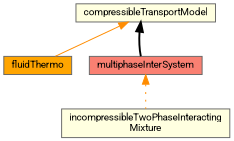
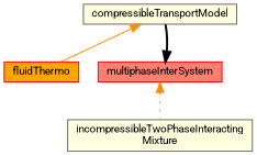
  digraph {
    fontname=Roboto
    node [color=gray40 fillcolor=lightyellow fontname=Roboto fontsize=10 shape=box style=filled]
    edge [color=darkorange dir=back fontname=Roboto fontsize=10 labelfontname=Helvetica labelfontsize=10]
    n1 [fontcolor=black height=0.2 label=compressibleTransportModel width=0.4]
-   n2 [fillcolor=orange height=0.2 label=fluidThermo width=0.4]
-   n3 [fillcolor=salmon height=0.2 label=multiphaseInterSystem width=0.4]
+   n2 [color=red fillcolor=orange height=0.2 label=fluidThermo width=0.4]
+   n3 [color=red fillcolor=salmon height=0.2 label=multiphaseInterSystem width=0.4]
    n4 [height=0.2 label="incompressibleTwoPhaseInteracting\lMixture" width=0.4]
    n1 -> n2 [style=solid]
-   n1 -> n3 [color=black style=bold]
+   n3 -> n1 [color=black style=bold]
    n3 -> n4 [style=dotted]
  }
